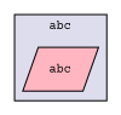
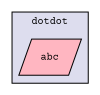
  digraph {
    compound=true
    fontname="Courier Prime"
    n1 [fillcolor=lightpink fontname="Courier Prime" fontsize=10 label=abc pencolor=black shape=parallelogram style=filled]
    subgraph cluster_1 {
      bgcolor="#ddddee"
      fontsize=10
-     label=abc
+     label=dotdot
      pencolor=black
      n1
    }
  }
